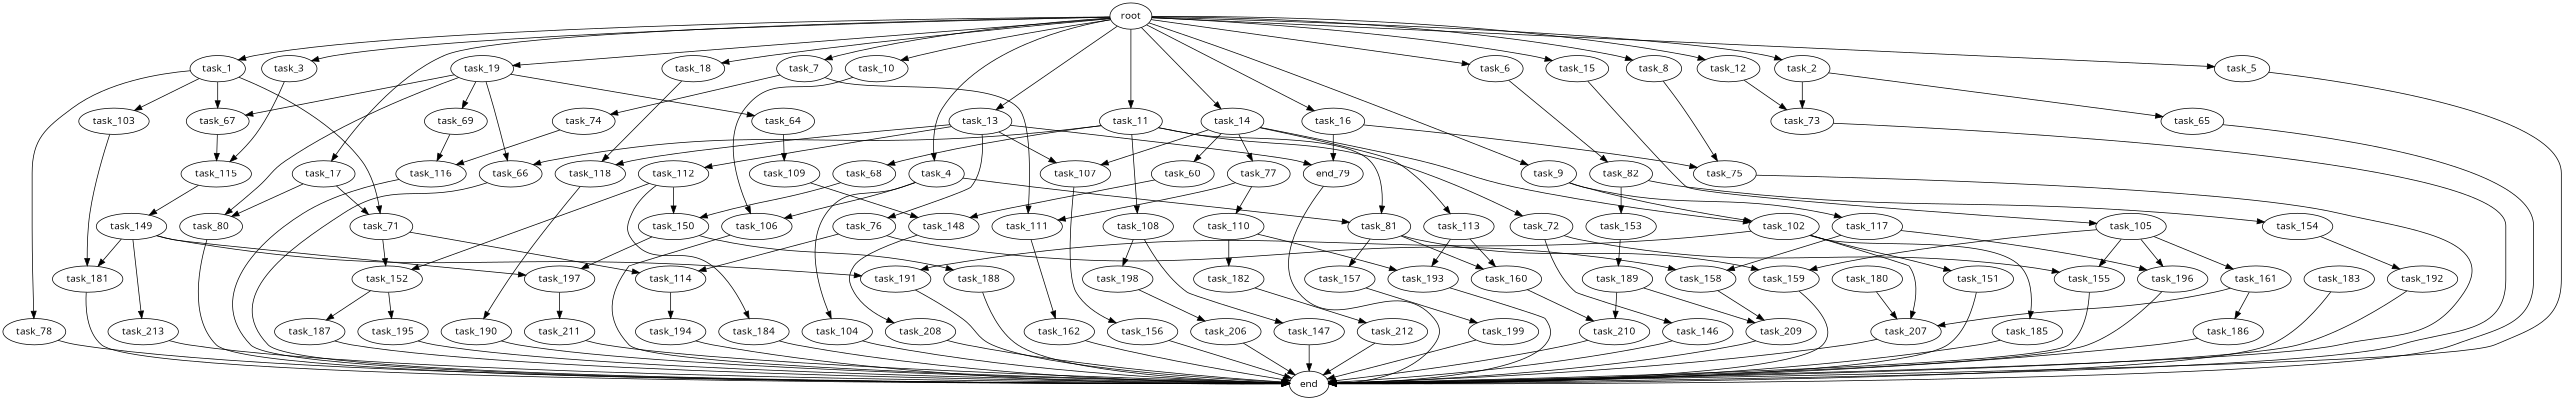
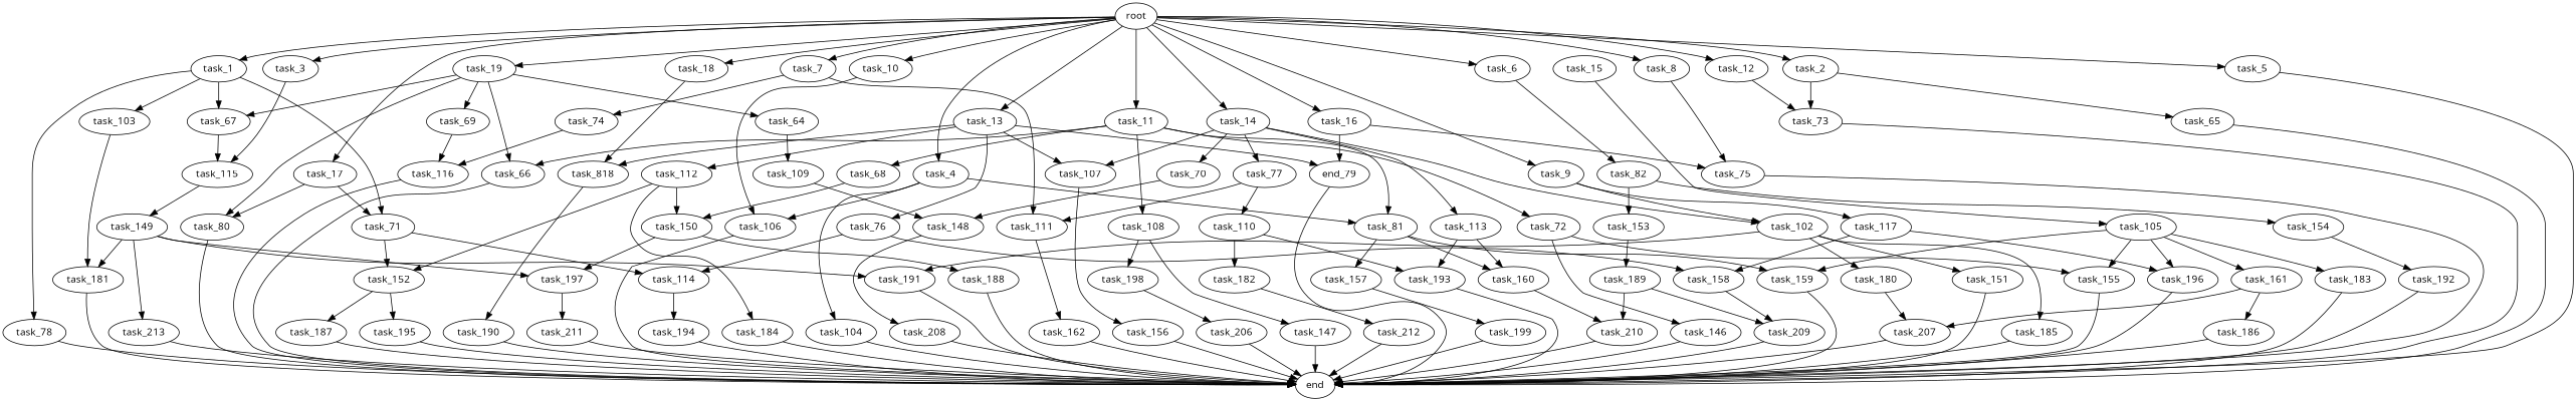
  digraph {
    fontname="Open Sans"
    node [fontname="Open Sans"]
    edge [fontname="Open Sans"]
    task_181
    end
    task_104
    task_195
    task_64
    task_109
    task_148
    task_17
    task_80
    task_71
    task_152
    task_114
    task_190
-   task_118
+   task_118 [label=task_818]
    task_69
    task_116
    task_11
    task_81
    task_108
    task_66
    task_68
    task_72
    task_160
    task_157
    task_159
    task_198
    task_147
    task_150
    task_155
    task_146
    task_113
    task_193
    task_210
    task_189
    task_209
    task_199
    task_73
    task_197
    task_211
    task_67
    task_115
    task_149
    task_208
    task_7
    task_74
    task_111
    task_162
    task_192
    task_185
    task_213
    task_191
    task_75
    task_206
    n54 [label=end_79]
    task_188
    task_107
    task_156
    task_196
    task_112
    task_184
    task_187
    task_105
    task_161
    task_183
    task_207
    task_186
    task_3
    task_14
-   task_70 [label=task_60]
+   task_70
    task_102
    task_77
    task_180
    task_151
    task_110
    task_153
    task_158
    task_9
    task_117
    task_16
    task_8
    root
    task_4
    task_19
    task_13
    task_18
    task_5
    task_6
    task_15
    task_10
    task_2
    task_12
    task_1
    task_106
    task_76
    task_82
    task_65
    task_78
    task_103
    task_212
    task_194
    task_154
    task_182
    task_181 -> end
    task_104 -> end
    task_195 -> end
    task_64 -> task_109
    task_109 -> task_148
    task_148 -> task_208
    task_17 -> task_80
    task_17 -> task_71
    task_80 -> end
    task_71 -> task_152
    task_71 -> task_114
    task_152 -> task_195
    task_152 -> task_187
    task_114 -> task_194
    task_190 -> end
    task_118 -> task_190
    task_69 -> task_116
    task_116 -> end
    task_11 -> task_81
    task_11 -> task_108
    task_11 -> task_66
    task_11 -> task_68
    task_11 -> task_72
    task_81 -> task_160
    task_81 -> task_157
    task_81 -> task_159
    task_108 -> task_198
    task_108 -> task_147
    task_66 -> end
    task_68 -> task_150
    task_72 -> task_155
    task_72 -> task_146
    task_160 -> task_210
    task_157 -> task_199
    task_159 -> end
    task_198 -> task_206
    task_147 -> end
    task_150 -> task_197
    task_150 -> task_188
    task_155 -> end
    task_146 -> end
    task_113 -> task_160
    task_113 -> task_193
    task_193 -> end
    task_210 -> end
    task_189 -> task_210
    task_189 -> task_209
    task_209 -> end
    task_199 -> end
    task_73 -> end
    task_197 -> task_211
    task_211 -> end
    task_67 -> task_115
    task_115 -> task_149
    task_149 -> task_181
    task_149 -> task_197
    task_149 -> task_213
    task_149 -> task_191
    task_208 -> end
    task_7 -> task_74
    task_7 -> task_111
    task_74 -> task_116
    task_111 -> task_162
    task_162 -> end
    task_192 -> end
    task_185 -> end
    task_213 -> end
    task_191 -> end
    task_75 -> end
    task_206 -> end
    n54 -> end
    task_188 -> end
    task_107 -> task_156
    task_156 -> end
    task_196 -> end
    task_112 -> task_152
    task_112 -> task_150
    task_112 -> task_184
    task_184 -> end
    task_187 -> end
    task_105 -> task_159
    task_105 -> task_155
    task_105 -> task_196
    task_105 -> task_161
+   task_105 -> task_183
    task_161 -> task_207
    task_161 -> task_186
    task_183 -> end
    task_207 -> end
    task_186 -> end
    task_3 -> task_115
    task_14 -> task_113
    task_14 -> task_107
    task_14 -> task_70
    task_14 -> task_102
    task_14 -> task_77
    task_70 -> task_148
    task_102 -> task_185
    task_102 -> task_191
-   task_102 -> task_207
+   task_102 -> task_180
    task_102 -> task_151
    task_77 -> task_111
    task_77 -> task_110
    task_180 -> task_207
    task_151 -> end
    task_110 -> task_193
    task_110 -> task_182
    task_153 -> task_189
    task_158 -> task_209
    task_9 -> task_102
    task_9 -> task_117
    task_117 -> task_196
    task_117 -> task_158
    task_16 -> task_75
    task_16 -> n54
    task_8 -> task_75
    root -> task_17
    root -> task_11
    root -> task_7
    root -> task_3
    root -> task_14
    root -> task_9
    root -> task_16
    root -> task_8
    root -> task_4
    root -> task_19
    root -> task_13
    root -> task_18
    root -> task_5
    root -> task_6
-   root -> task_15
    root -> task_10
    root -> task_2
    root -> task_12
    root -> task_1
    task_4 -> task_104
    task_4 -> task_81
    task_4 -> task_106
    task_19 -> task_64
    task_19 -> task_80
    task_19 -> task_69
    task_19 -> task_66
    task_19 -> task_67
    task_13 -> task_118
    task_13 -> n54
    task_13 -> task_107
    task_13 -> task_112
    task_13 -> task_76
    task_18 -> task_118
    task_5 -> end
    task_6 -> task_82
    task_15 -> task_105
    task_10 -> task_106
    task_2 -> task_73
    task_2 -> task_65
    task_12 -> task_73
    task_1 -> task_71
    task_1 -> task_67
    task_1 -> task_78
    task_1 -> task_103
    task_106 -> end
    task_76 -> task_114
    task_76 -> task_158
    task_82 -> task_153
    task_82 -> task_154
    task_65 -> end
    task_78 -> end
    task_103 -> task_181
    task_212 -> end
    task_194 -> end
    task_154 -> task_192
    task_182 -> task_212
  }
